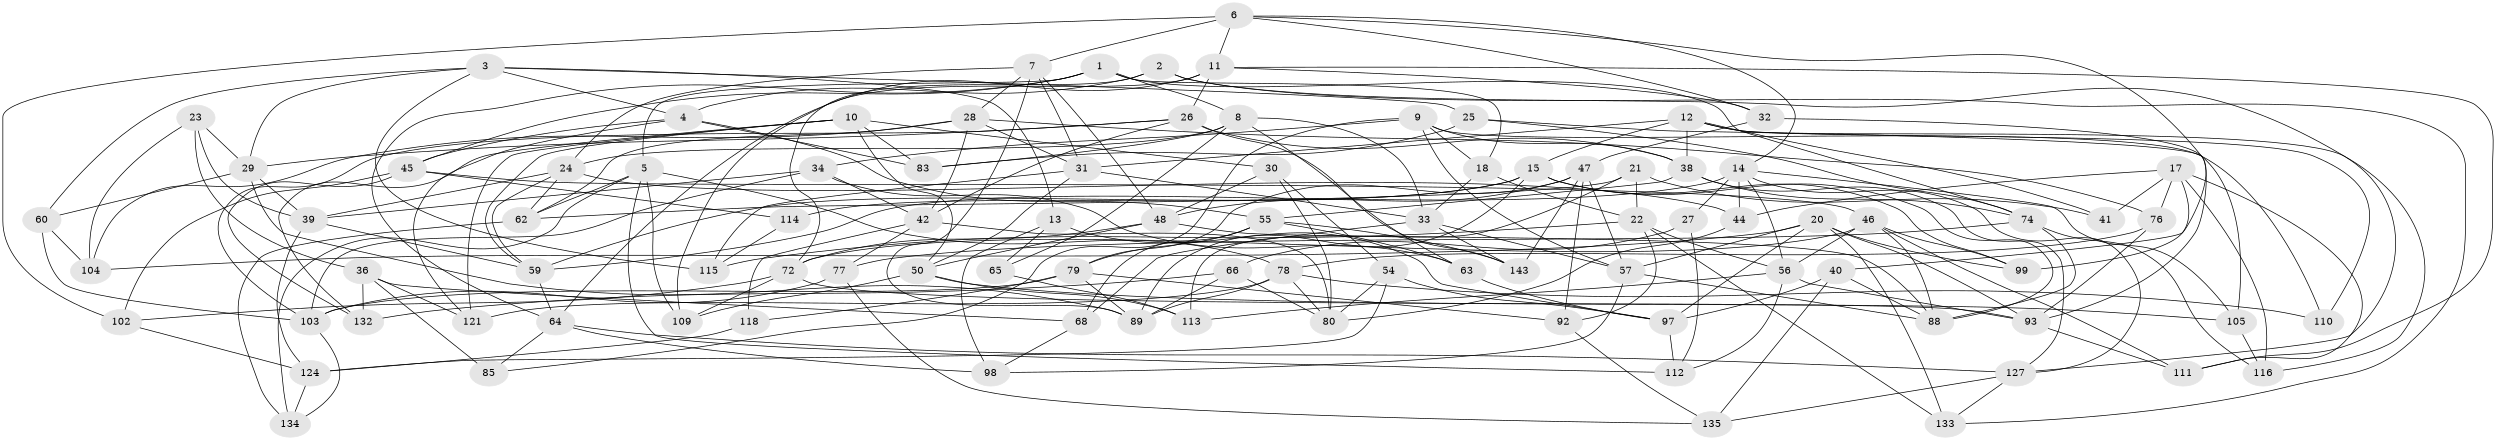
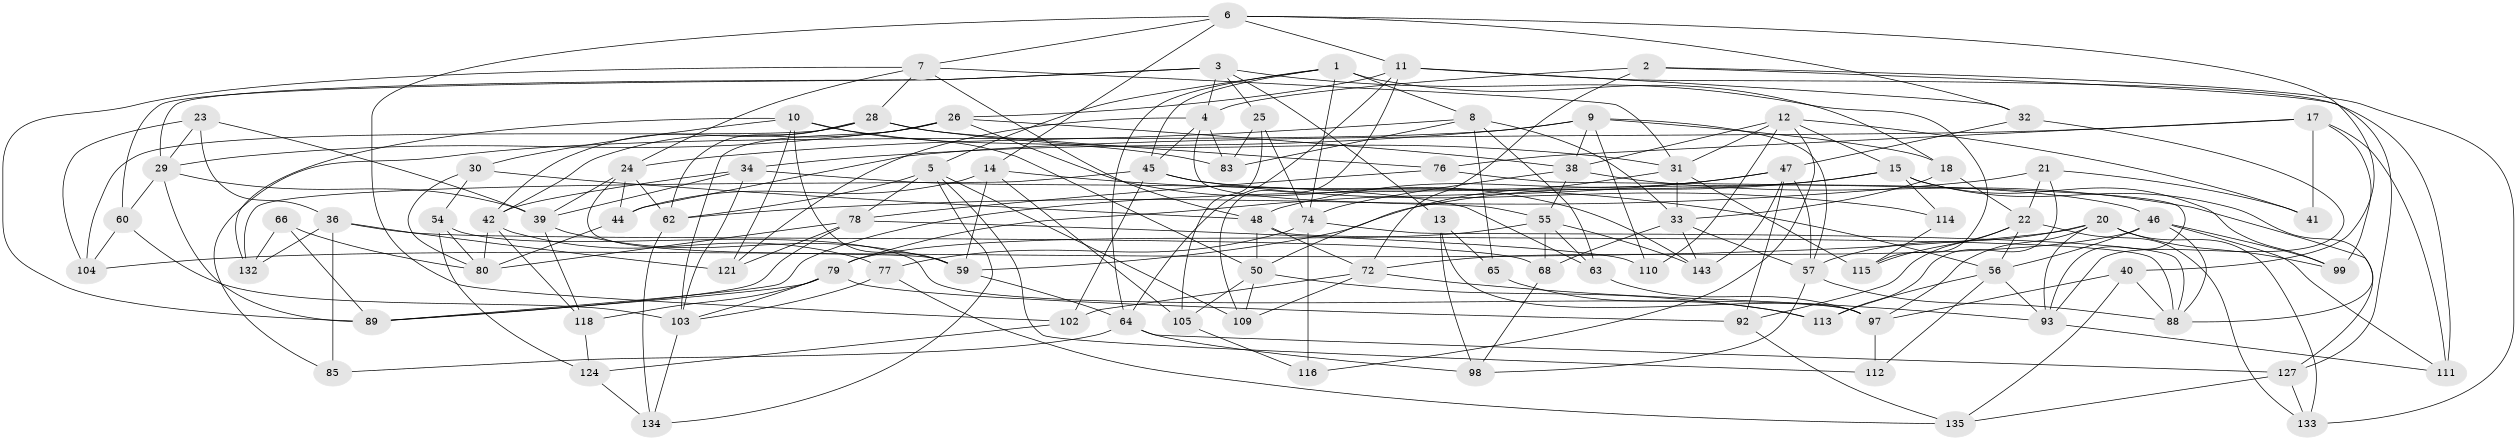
  graph {
    node [color=gray90 style=filled]
    1 [super="+16"]
    5 [super="+73"]
    8 [super="+35"]
    18
    45 [super="+70"]
    64 [super="+84"]
    74 [super="+96"]
    62 [super="+107"]
    78 [super="+86"]
    109
    112
    134
    83
    24 [super="+91"]
    33 [super="+61"]
    63
    65
    22 [super="+69"]
    102
    132
    114
    46 [super="+75"]
    127 [super="+131"]
    85
    98
    116
    88 [super="+123"]
    77
    4 [super="+71"]
    55 [super="+119"]
    n31 [label=121]
    2
    72 [super="+108"]
    133
    93 [super="+128"]
    135
    3 [super="+49"]
    13
    25
    29 [super="+140"]
    60
    115
    97 [super="+122"]
    105
    89 [super="+94"]
    39 [super="+120"]
    104
    103 [super="+138"]
    143
    68
    79 [super="+139"]
    110
    80 [super="+136"]
    6 [super="+53"]
    7 [super="+19"]
    11 [super="+95"]
    32
    40
    14 [super="+87"]
    28 [super="+90"]
    31 [super="+43"]
    48 [super="+81"]
    26 [super="+52"]
    111
-   27
    66
    47 [super="+130"]
    124
    59 [super="+142"]
    44
    76
    42 [super="+100"]
    50 [super="+82"]
    57 [super="+129"]
    113
    9 [super="+51"]
    34 [super="+37"]
    38 [super="+141"]
    10 [super="+117"]
    30
    54
    12 [super="+106"]
    15 [super="+121"]
    41
    99
    56 [super="+67"]
    17 [super="+137"]
    92
    20 [super="+58"]
    21 [super="+125"]
    23
    36 [super="+101"]
    118
    1 -- 5
    1 -- 8
    1 -- 18
    1 -- 45
    1 -- 64
    1 -- 74
    5 -- 62
    5 -- 78
    5 -- 109
    5 -- 112
    5 -- 134
    8 -- 83
    8 -- 24
    8 -- 33
    8 -- 63
    8 -- 65
    18 -- 33
    18 -- 22
    45 -- 102
    45 -- 132
    45 -- 114
    45 -- 46
    64 -- 127
    64 -- 85
    64 -- 98
    74 -- 116
    74 -- 88
    74 -- 77
    62 -- 134
    78 -- n31
    78 -- 89
    78 -- 110
    78 -- 80
    24 -- 62
    24 -- 39
    24 -- 59
    24 -- 44
    33 -- 143
    33 -- 68
    33 -- 57
    63 -- 97
    65 -- 113
    22 -- 133
    22 -- 115
    22 -- 56
    22 -- 92
    102 -- 124
    114 -- 115
    46 -- 88
    46 -- 72
    46 -- 111
    46 -- 99
    46 -- 56
    127 -- 133
    127 -- 135
    77 -- 135
    77 -- 103
    4 -- 45
    4 -- 83
    4 -- 55
    4 -- n31
    55 -- 63
    55 -- 143
    55 -- 68
    55 -- 79
    2 -- 127
    2 -- 4
    2 -- 72
    2 -- 133
    72 -- 109
    72 -- 102
    72 -- 93
    93 -- 111
    3 -- 4
    3 -- 13
    3 -- 25
    3 -- 29
    3 -- 60
    3 -- 115
    13 -- 65
    13 -- 98
    13 -- 97
    25 -- 74
    25 -- 83
    25 -- 105
    29 -- 60
    29 -- 89
    29 -- 39
    60 -- 104
    60 -- 103
    97 -- 112
    105 -- 116
    39 -- 59
-   39 -- 124
+   39 -- 118
    103 -- 134
    68 -- 98
    79 -- 89
    79 -- 103
    79 -- 92
    79 -- 118
    6 -- 102
    6 -- 7
    6 -- 11
    6 -- 32
    6 -- 40
    6 -- 14
    7 -- 24
    7 -- 89
    7 -- 28
    7 -- 31
    7 -- 48
    11 -- 64
    11 -- 109
    11 -- 32
    11 -- 26
    11 -- 111
    32 -- 93
    32 -- 47
    40 -- 88
    40 -- 135
    40 -- 97
-   14 -- 127
    14 -- 105
-   14 -- 27
    14 -- 59
    14 -- 44
    14 -- 56
    28 -- 62
    28 -- 104
    28 -- 31
    28 -- 76
    28 -- 42
    31 -- 33
    31 -- 115
    31 -- 50
    48 -- 88
    48 -- 72
    48 -- 50
    26 -- 29
    26 -- 103
    26 -- 143
    26 -- 42
    26 -- 38
-   27 -- 112
-   27 -- 66
    66 -- 132
    66 -- 89
    66 -- 80
    47 -- 143
    47 -- 79
    47 -- 48
    47 -- 57
    47 -- 92
    124 -- 134
    59 -- 64
    44 -- 80
    76 -- 78
    76 -- 93
    42 -- 77
    42 -- 80
    42 -- 118
    50 -- 109
    50 -- 105
    50 -- 113
    57 -- 98
    57 -- 88
    9 -- 18
    9 -- 85
    9 -- 110
    9 -- 57
    9 -- 34
    9 -- 38
    34 -- 63
    34 -- 39
    34 -- 103
    34 -- 42
    38 -- 74
    38 -- 127
    38 -- 55
    10 -- 83
    10 -- 132
    10 -- n31
    10 -- 59
    10 -- 50
    10 -- 30
    30 -- 80
    30 -- 48
    30 -- 54
    54 -- 97
    54 -- 80
    54 -- 124
    12 -- 116
    12 -- 110
    12 -- 31
    12 -- 38
    12 -- 15
    12 -- 41
    15 -- 114
    15 -- 88
    15 -- 89
    15 -- 59
    15 -- 99
    56 -- 112
    56 -- 93
    56 -- 113
-   17 -- 116
    17 -- 111
    17 -- 44
    17 -- 76
    17 -- 41
    17 -- 99
    92 -- 135
    20 -- 133
    20 -- 93
    20 -- 97
    20 -- 104
    20 -- 57
    20 -- 99
    21 -- 62 [weight=2]
    21 -- 22
    21 -- 113
    21 -- 41 [weight=2]
    23 -- 29
    23 -- 39
    23 -- 104
    23 -- 36
    36 -- 132
    36 -- 85 [weight=2]
    36 -- n31
    36 -- 68
    118 -- 124
  }
